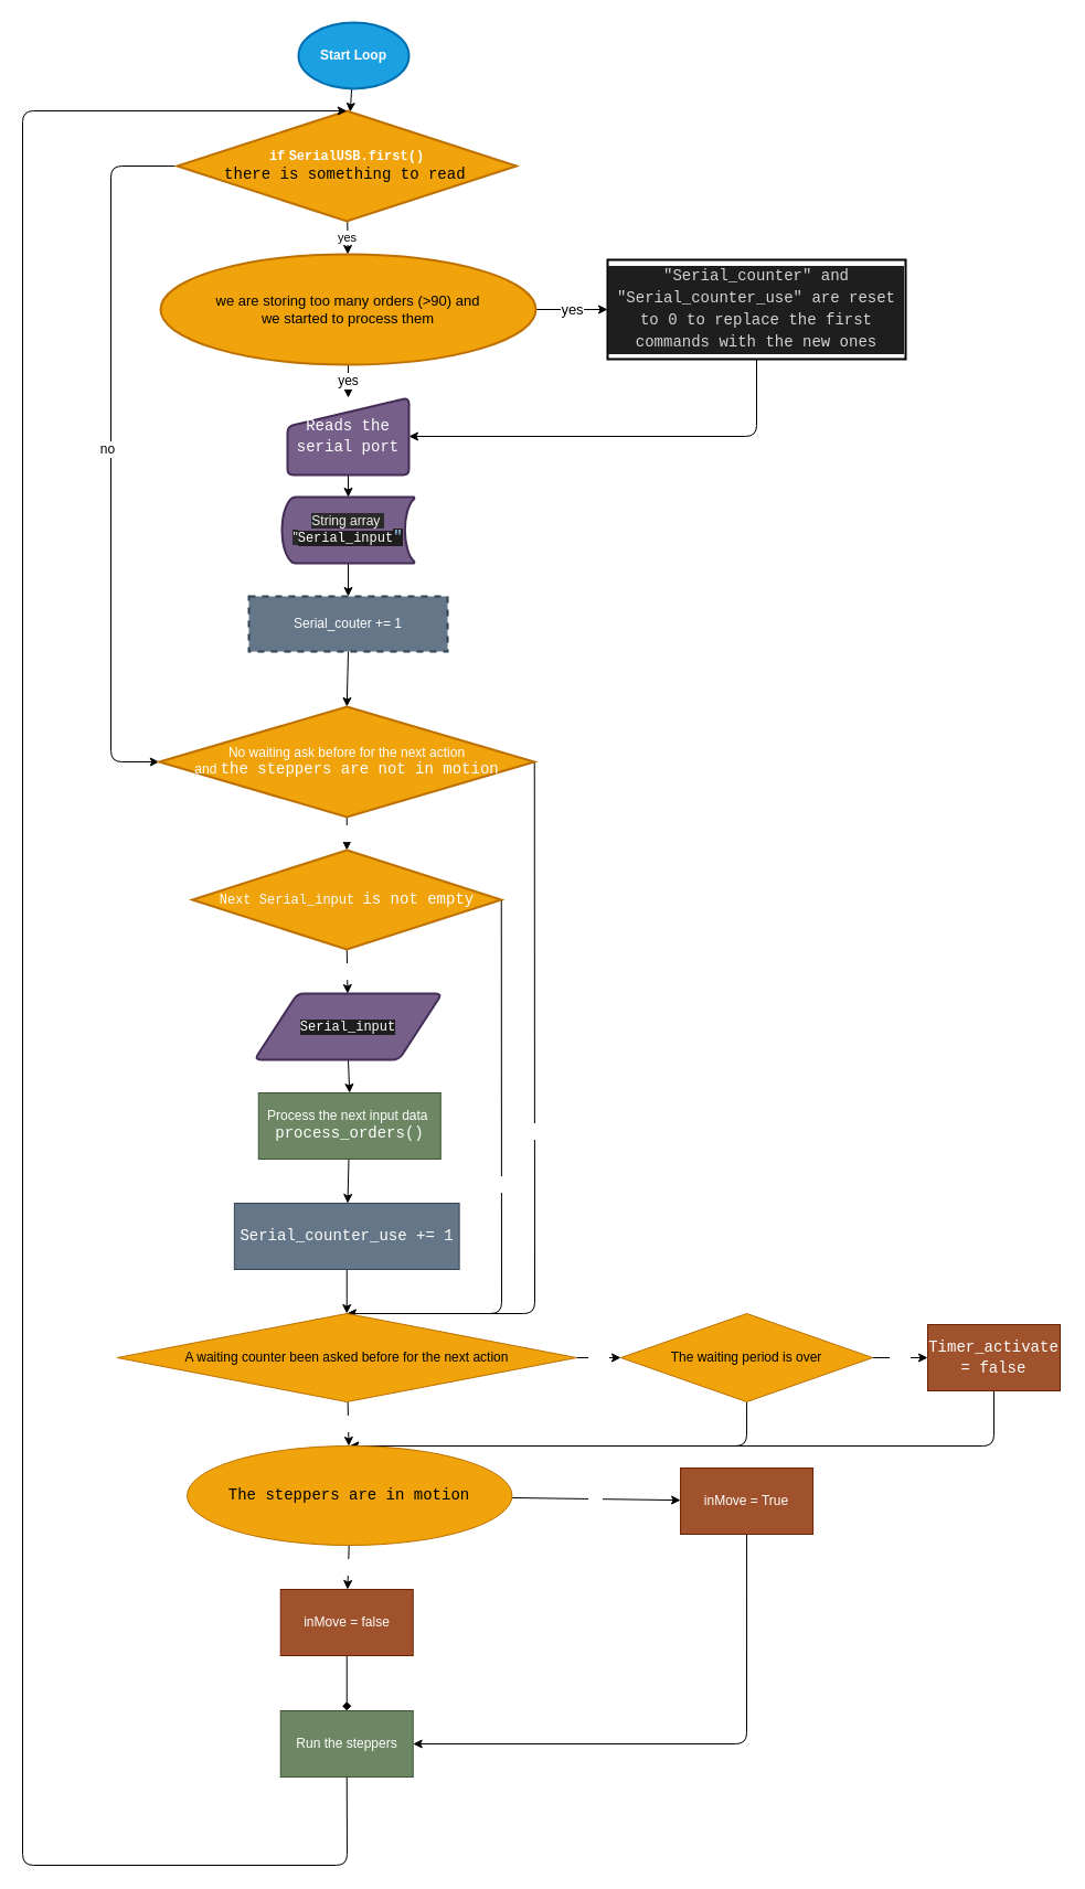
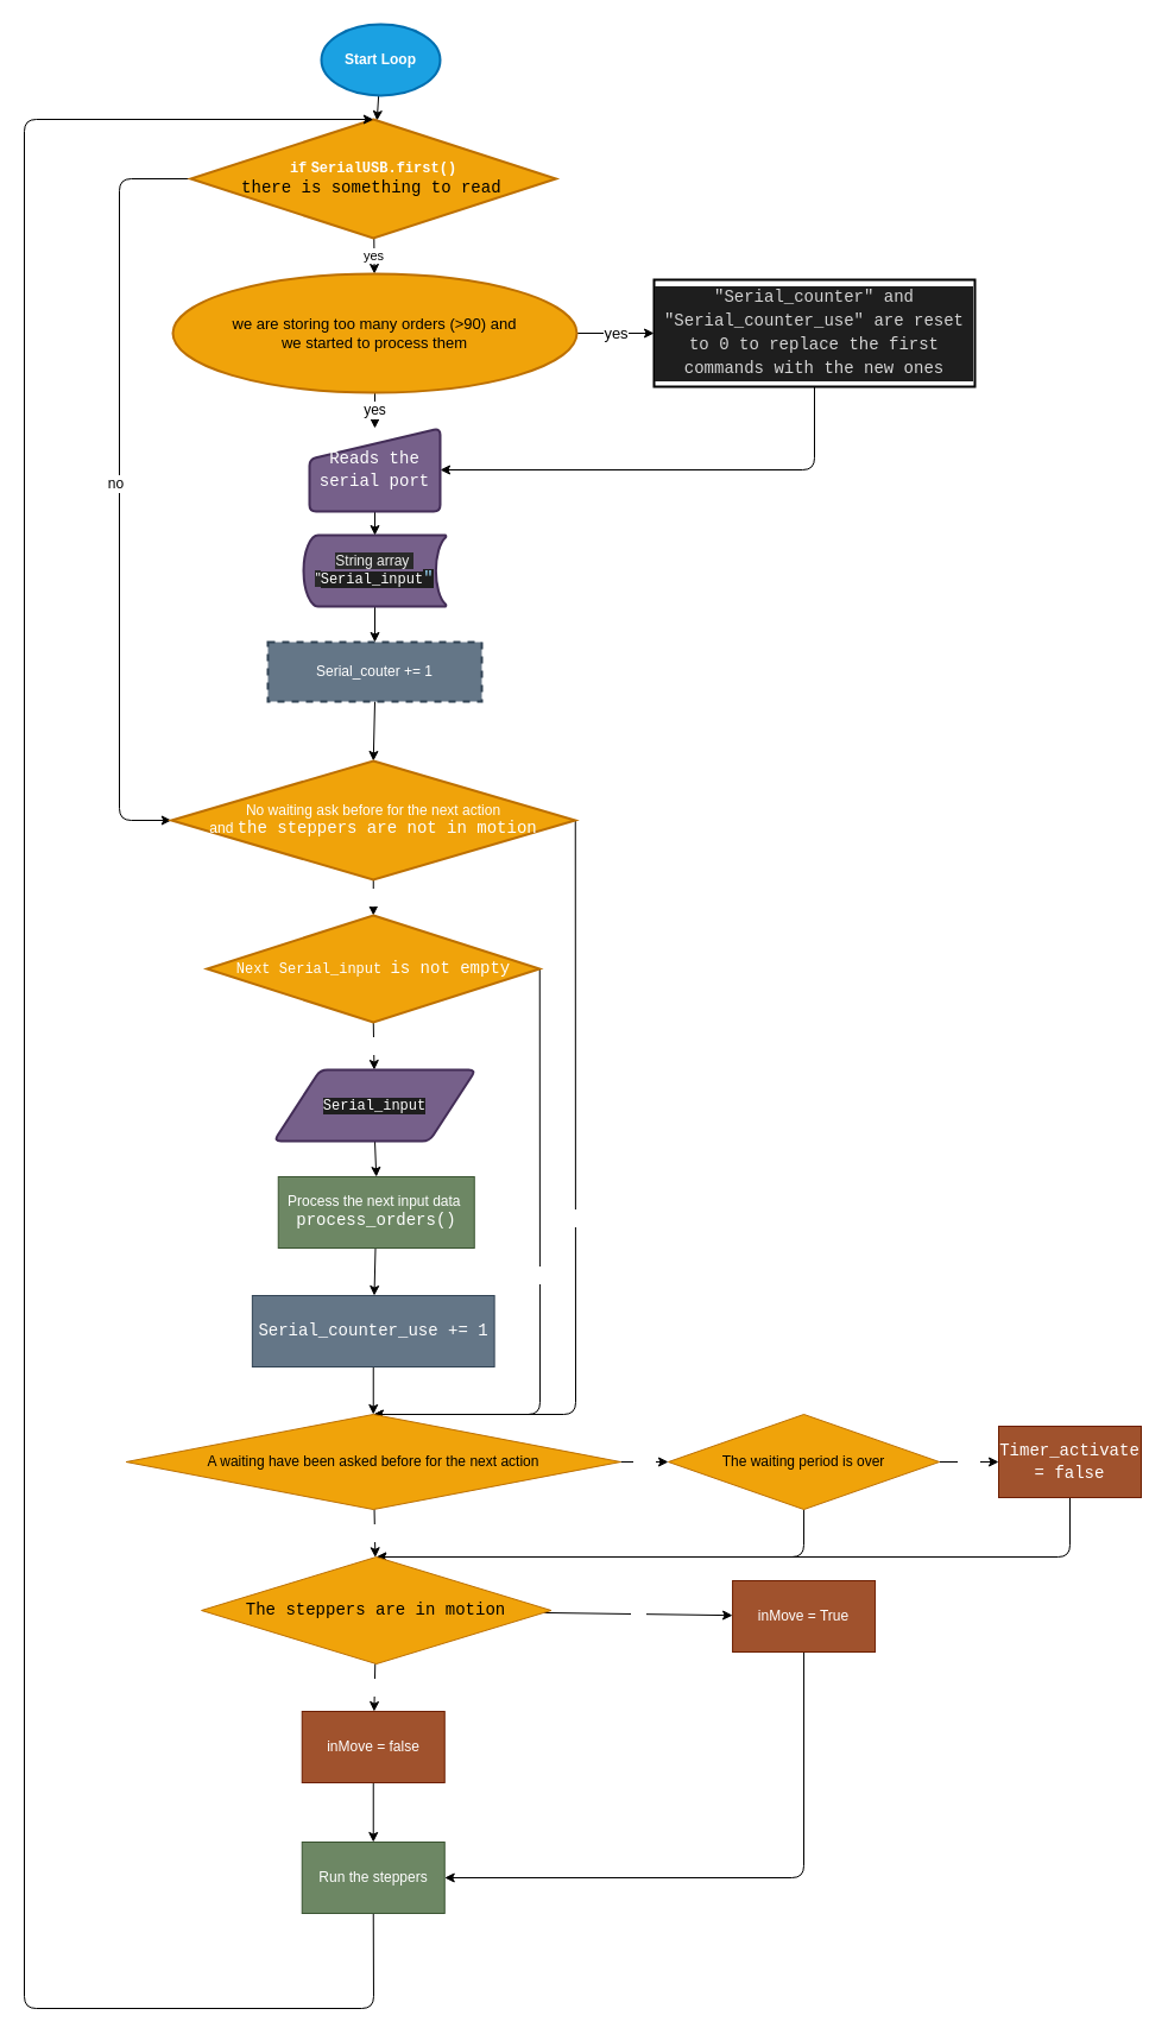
  <mxCell id="0" />
  <mxCell id="1" parent="0" />
  <mxCell id="2" value="" style="edgeStyle=none;html=1;" edge="1" parent="1" source="3" target="7"><mxGeometry relative="1" as="geometry" /></mxCell>
  <mxCell id="3" value="Start Loop" style="strokeWidth=2;html=1;shape=mxgraph.flowchart.start_1;whiteSpace=wrap;fillColor=#1ba1e2;strokeColor=#006EAF;shadow=0;fontStyle=1;fontColor=#ffffff;" vertex="1" parent="1"><mxGeometry x="270" y="20" width="100" height="60" as="geometry" /></mxCell>
  <mxCell id="4" value="yes" style="edgeStyle=none;html=1;" edge="1" parent="1" source="7" target="10"><mxGeometry relative="1" as="geometry" /></mxCell>
  <mxCell id="5" style="edgeStyle=none;html=1;exitX=0;exitY=0.5;exitDx=0;exitDy=0;entryX=0;entryY=0.5;entryDx=0;entryDy=0;entryPerimeter=0;fontSize=12;fontColor=#FFFFFF;" edge="1" parent="1" source="7" target="21"><mxGeometry relative="1" as="geometry"><Array as="points"><mxPoint x="100" y="150" /><mxPoint x="100" y="690" /></Array></mxGeometry></mxCell>
  <mxCell id="6" value="no" style="edgeLabel;html=1;align=center;verticalAlign=middle;resizable=0;points=[];fontSize=12;fontColor=default;" vertex="1" connectable="0" parent="5"><mxGeometry x="-0.019" y="-4" relative="1" as="geometry"><mxPoint as="offset" /></mxGeometry></mxCell>
  <mxCell id="7" value="&lt;b&gt;&lt;font color=&quot;#ffffff&quot;&gt;&lt;span style=&quot;font-family: &amp;#34;consolas&amp;#34; , &amp;#34;courier new&amp;#34; , monospace&quot;&gt;if&lt;/span&gt;&amp;nbsp;&lt;span style=&quot;font-family: &amp;#34;consolas&amp;#34; , &amp;#34;courier new&amp;#34; , monospace&quot;&gt;SerialUSB&lt;/span&gt;&lt;span style=&quot;font-family: &amp;#34;consolas&amp;#34; , &amp;#34;courier new&amp;#34; , monospace&quot;&gt;.&lt;/span&gt;&lt;span style=&quot;font-family: &amp;#34;consolas&amp;#34; , &amp;#34;courier new&amp;#34; , monospace&quot;&gt;first&lt;/span&gt;&lt;span style=&quot;font-family: &amp;#34;consolas&amp;#34; , &amp;#34;courier new&amp;#34; , monospace&quot;&gt;()&lt;br&gt;&lt;/span&gt;&lt;/font&gt;&lt;/b&gt;&lt;span style=&quot;font-family: &amp;#34;consolas&amp;#34; , &amp;#34;courier new&amp;#34; , monospace ; font-size: 14px&quot;&gt;there is something to read&lt;/span&gt;&lt;b&gt;&amp;nbsp;&lt;/b&gt;&lt;b&gt;&lt;font color=&quot;#ffffff&quot;&gt;&lt;span style=&quot;font-family: &amp;#34;consolas&amp;#34; , &amp;#34;courier new&amp;#34; , monospace&quot;&gt;&lt;br&gt;&lt;/span&gt;&lt;/font&gt;&lt;/b&gt;" style="rhombus;whiteSpace=wrap;html=1;strokeWidth=2;fillColor=#f0a30a;fontColor=#000000;strokeColor=#BD7000;" vertex="1" parent="1"><mxGeometry x="160" y="100" width="307.5" height="100" as="geometry" /></mxCell>
  <mxCell id="8" value="yes" style="edgeStyle=none;html=1;exitX=1;exitY=0.5;exitDx=0;exitDy=0;entryX=0;entryY=0.5;entryDx=0;entryDy=0;fontSize=13;" edge="1" parent="1" source="10" target="12"><mxGeometry relative="1" as="geometry" /></mxCell>
  <mxCell id="9" value="yes" style="edgeStyle=none;html=1;exitX=0.5;exitY=1;exitDx=0;exitDy=0;entryX=0.5;entryY=0;entryDx=0;entryDy=0;fontSize=12;fontColor=default;" edge="1" parent="1" source="10" target="18"><mxGeometry relative="1" as="geometry" /></mxCell>
  <mxCell id="10" value="&lt;font style=&quot;font-size: 13px&quot;&gt;we are storing too many orders (&amp;gt;90)&amp;nbsp;and &lt;br&gt;we started to process them&lt;/font&gt;" style="ellipse;whiteSpace=wrap;html=1;strokeWidth=2;fillColor=#f0a30a;fontColor=#000000;strokeColor=#BD7000;" vertex="1" parent="1"><mxGeometry x="145" y="230" width="340" height="100" as="geometry" /></mxCell>
  <mxCell id="11" style="edgeStyle=none;html=1;exitX=0.5;exitY=1;exitDx=0;exitDy=0;entryX=1;entryY=0.5;entryDx=0;entryDy=0;fontSize=12;fontColor=#FFFFFF;" edge="1" parent="1" source="12" target="18"><mxGeometry relative="1" as="geometry"><Array as="points"><mxPoint x="685" y="395" /></Array></mxGeometry></mxCell>
  <mxCell id="12" value="&lt;div style=&quot;background-color: rgb(30 , 30 , 30) ; line-height: 19px&quot;&gt;&lt;font color=&quot;#d4d4d4&quot; face=&quot;consolas, courier new, monospace&quot;&gt;&lt;span style=&quot;font-size: 14px&quot;&gt;&quot;Serial_counter&quot; and &quot;Serial_counter_use&quot; are reset to 0 to replace the first commands with the new ones&lt;/span&gt;&lt;/font&gt;&lt;br&gt;&lt;/div&gt;" style="whiteSpace=wrap;html=1;strokeWidth=2;" vertex="1" parent="1"><mxGeometry x="550" y="235" width="270" height="90" as="geometry" /></mxCell>
  <mxCell id="13" style="edgeStyle=none;html=1;exitX=0.5;exitY=1;exitDx=0;exitDy=0;entryX=0.5;entryY=0;entryDx=0;entryDy=0;entryPerimeter=0;fontSize=12;fontColor=#FFFFFF;" edge="1" parent="1" source="14" target="21"><mxGeometry relative="1" as="geometry" /></mxCell>
  <mxCell id="14" value="&lt;span style=&quot;color: rgb(255 , 255 , 255)&quot;&gt;Serial_couter += 1&lt;/span&gt;" style="whiteSpace=wrap;html=1;strokeWidth=2;fillColor=#647687;fontColor=#ffffff;strokeColor=#314354;dashed=1;" vertex="1" parent="1"><mxGeometry x="225" y="540" width="180" height="50" as="geometry" /></mxCell>
  <mxCell id="15" style="edgeStyle=none;html=1;exitX=0.5;exitY=1;exitDx=0;exitDy=0;exitPerimeter=0;entryX=0.5;entryY=0;entryDx=0;entryDy=0;fontSize=12;fontColor=#FFFFFF;" edge="1" parent="1" source="16" target="14"><mxGeometry relative="1" as="geometry" /></mxCell>
  <mxCell id="16" value="&lt;span style=&quot;color: rgb(240 , 240 , 240) ; font-family: &amp;#34;helvetica&amp;#34; ; font-size: 12px ; font-style: normal ; font-weight: 400 ; letter-spacing: normal ; text-align: center ; text-indent: 0px ; text-transform: none ; word-spacing: 0px ; background-color: rgb(42 , 42 , 42)&quot;&gt;String array&amp;nbsp; &quot;&lt;/span&gt;&lt;span style=&quot;color: rgb(240 , 240 , 240) ; font-size: 12px ; font-style: normal ; font-weight: 400 ; letter-spacing: normal ; text-align: center ; text-indent: 0px ; text-transform: none ; word-spacing: 0px ; background-color: rgb(30 , 30 , 30) ; font-family: &amp;#34;consolas&amp;#34; , &amp;#34;courier new&amp;#34; , monospace&quot;&gt;&lt;font color=&quot;#ffffff&quot;&gt;Serial_input&lt;/font&gt;&lt;/span&gt;&lt;span style=&quot;font-style: normal ; font-weight: 400 ; letter-spacing: normal ; text-align: center ; text-indent: 0px ; text-transform: none ; word-spacing: 0px ; color: rgb(156 , 220 , 254) ; background-color: rgb(30 , 30 , 30) ; font-family: &amp;#34;consolas&amp;#34; , &amp;#34;courier new&amp;#34; , monospace ; font-size: 14px&quot;&gt;&quot;&lt;/span&gt;" style="strokeWidth=2;html=1;shape=mxgraph.flowchart.stored_data;whiteSpace=wrap;shadow=0;fontSize=12;fontColor=#ffffff;fillColor=#76608a;strokeColor=#432D57;" vertex="1" parent="1"><mxGeometry x="255" y="450" width="120" height="60" as="geometry" /></mxCell>
  <mxCell id="17" style="edgeStyle=none;html=1;exitX=0.5;exitY=1;exitDx=0;exitDy=0;entryX=0.5;entryY=0;entryDx=0;entryDy=0;entryPerimeter=0;fontSize=12;fontColor=#FFFFFF;" edge="1" parent="1" source="18" target="16"><mxGeometry relative="1" as="geometry" /></mxCell>
  <mxCell id="18" value="&lt;p style=&quot;font-family: &amp;#34;consolas&amp;#34; , &amp;#34;courier new&amp;#34; , monospace ; font-size: 14px ; line-height: 19px&quot;&gt;Reads the&lt;br&gt;serial port&lt;/p&gt;" style="html=1;strokeWidth=2;shape=manualInput;whiteSpace=wrap;rounded=1;size=26;arcSize=11;shadow=0;fontSize=12;fontColor=#ffffff;fillColor=#76608a;strokeColor=#432D57;" vertex="1" parent="1"><mxGeometry x="260" y="360" width="110" height="70" as="geometry" /></mxCell>
  <mxCell id="19" value="yes" style="edgeStyle=none;html=1;fontSize=12;fontColor=#FFFFFF;" edge="1" parent="1" source="21" target="24"><mxGeometry relative="1" as="geometry" /></mxCell>
  <mxCell id="20" value="no" style="edgeStyle=none;html=1;exitX=1;exitY=0.5;exitDx=0;exitDy=0;exitPerimeter=0;entryX=0.5;entryY=0;entryDx=0;entryDy=0;fontSize=12;fontColor=#FFFFFF;" edge="1" parent="1" source="21" target="33"><mxGeometry relative="1" as="geometry"><Array as="points"><mxPoint x="484" y="1190" /></Array></mxGeometry></mxCell>
  <mxCell id="21" value="&lt;font color=&quot;#ffffff&quot;&gt;No waiting ask before for the next action&lt;br&gt;&lt;/font&gt;&lt;font color=&quot;#ffffff&quot;&gt;and&amp;nbsp;&lt;/font&gt;&lt;span style=&quot;font-family: &amp;#34;consolas&amp;#34; , &amp;#34;courier new&amp;#34; , monospace ; font-size: 14px&quot;&gt;&lt;font color=&quot;#ffffff&quot;&gt;the steppers are not in motion&lt;/font&gt;&lt;/span&gt;&lt;font color=&quot;#ffffff&quot;&gt;&lt;br&gt;&lt;/font&gt;" style="strokeWidth=2;html=1;shape=mxgraph.flowchart.decision;whiteSpace=wrap;shadow=0;labelBackgroundColor=none;fontSize=12;fontColor=#000000;fillColor=#f0a30a;strokeColor=#BD7000;" vertex="1" parent="1"><mxGeometry x="143.75" y="640" width="340" height="100" as="geometry" /></mxCell>
  <mxCell id="22" value="yes" style="edgeStyle=none;html=1;exitX=0.5;exitY=1;exitDx=0;exitDy=0;fontSize=12;fontColor=#FFFFFF;" edge="1" parent="1" source="24" target="26"><mxGeometry relative="1" as="geometry" /></mxCell>
  <mxCell id="23" value="no" style="edgeStyle=none;html=1;exitX=1;exitY=0.5;exitDx=0;exitDy=0;entryX=0.5;entryY=0;entryDx=0;entryDy=0;fontSize=12;fontColor=#FFFFFF;" edge="1" parent="1" source="24" target="33"><mxGeometry relative="1" as="geometry"><Array as="points"><mxPoint x="454" y="1190" /></Array></mxGeometry></mxCell>
  <mxCell id="24" value="&lt;span style=&quot;color: rgb(255 , 255 , 255) ; font-family: &amp;#34;consolas&amp;#34; , &amp;#34;courier new&amp;#34; , monospace&quot;&gt;Next Serial_input&amp;nbsp;&lt;/span&gt;&lt;span style=&quot;color: rgb(255 , 255 , 255) ; font-family: &amp;#34;consolas&amp;#34; , &amp;#34;courier new&amp;#34; , monospace ; font-size: 14px&quot;&gt;is not empty&lt;/span&gt;&lt;span style=&quot;color: rgb(255 , 255 , 255) ; font-family: &amp;#34;consolas&amp;#34; , &amp;#34;courier new&amp;#34; , monospace&quot;&gt;&lt;br&gt;&lt;/span&gt;" style="rhombus;whiteSpace=wrap;html=1;fontColor=#000000;strokeWidth=2;shadow=0;labelBackgroundColor=none;fillColor=#f0a30a;strokeColor=#BD7000;" vertex="1" parent="1"><mxGeometry x="173.75" y="770" width="280" height="90" as="geometry" /></mxCell>
  <mxCell id="25" style="edgeStyle=none;html=1;exitX=0.5;exitY=1;exitDx=0;exitDy=0;entryX=0.5;entryY=0;entryDx=0;entryDy=0;fontSize=12;fontColor=#FFFFFF;" edge="1" parent="1" source="26" target="28"><mxGeometry relative="1" as="geometry" /></mxCell>
  <mxCell id="26" value="&lt;span style=&quot;font-family: &amp;#34;consolas&amp;#34; , &amp;#34;courier new&amp;#34; , monospace ; background-color: rgb(30 , 30 , 30)&quot;&gt;Serial_input&lt;/span&gt;" style="shape=parallelogram;html=1;strokeWidth=2;perimeter=parallelogramPerimeter;whiteSpace=wrap;rounded=1;arcSize=12;size=0.23;shadow=0;labelBackgroundColor=none;fontSize=12;fontColor=#ffffff;fillColor=#76608a;strokeColor=#432D57;" vertex="1" parent="1"><mxGeometry x="230" y="900" width="170" height="60" as="geometry" /></mxCell>
  <mxCell id="27" value="" style="edgeStyle=none;html=1;fontSize=12;fontColor=#FFFFFF;" edge="1" parent="1" source="28" target="30"><mxGeometry relative="1" as="geometry" /></mxCell>
  <mxCell id="28" value="Process the next input data&amp;nbsp;&lt;br&gt;&lt;div style=&quot;font-family: &amp;#34;consolas&amp;#34; , &amp;#34;courier new&amp;#34; , monospace ; font-size: 14px ; line-height: 19px&quot;&gt;process_orders()&lt;/div&gt;" style="rounded=0;whiteSpace=wrap;html=1;shadow=0;labelBackgroundColor=none;fontSize=12;fontColor=#ffffff;strokeColor=#3A5431;fillColor=#6d8764;" vertex="1" parent="1"><mxGeometry x="233.75" y="990" width="165" height="60" as="geometry" /></mxCell>
  <mxCell id="29" value="" style="edgeStyle=none;html=1;fontSize=12;fontColor=#FFFFFF;" edge="1" parent="1" source="30" target="33"><mxGeometry relative="1" as="geometry" /></mxCell>
  <mxCell id="30" value="&lt;p style=&quot;font-family: &amp;#34;consolas&amp;#34; , &amp;#34;courier new&amp;#34; , monospace ; font-size: 14px ; line-height: 19px&quot;&gt;Serial_counter_use += 1&lt;/p&gt;" style="whiteSpace=wrap;html=1;fontColor=#ffffff;rounded=0;shadow=0;labelBackgroundColor=none;fillColor=#647687;strokeColor=#314354;" vertex="1" parent="1"><mxGeometry x="211.87" y="1090" width="203.75" height="60" as="geometry" /></mxCell>
  <mxCell id="31" value="yes" style="edgeStyle=none;html=1;fontSize=12;fontColor=#FFFFFF;" edge="1" parent="1" source="33" target="36"><mxGeometry relative="1" as="geometry" /></mxCell>
  <mxCell id="32" value="no" style="edgeStyle=none;html=1;fontSize=12;fontColor=#FFFFFF;" edge="1" parent="1" source="33" target="41"><mxGeometry relative="1" as="geometry" /></mxCell>
- <mxCell id="33" value="A waiting counter been asked before for the next action" style="rhombus;whiteSpace=wrap;html=1;fontColor=#000000;rounded=0;shadow=0;labelBackgroundColor=none;fillColor=#f0a30a;strokeColor=#BD7000;" vertex="1" parent="1"><mxGeometry x="105.61" y="1190" width="416.26" height="80" as="geometry" /></mxCell>
+ <mxCell id="33" value="A waiting have been asked before for the next action" style="rhombus;whiteSpace=wrap;html=1;fontColor=#000000;rounded=0;shadow=0;labelBackgroundColor=none;fillColor=#f0a30a;strokeColor=#BD7000;" vertex="1" parent="1"><mxGeometry x="105.61" y="1190" width="416.26" height="80" as="geometry" /></mxCell>
  <mxCell id="34" value="yes" style="edgeStyle=none;html=1;fontSize=12;fontColor=#FFFFFF;" edge="1" parent="1" source="36" target="38"><mxGeometry relative="1" as="geometry" /></mxCell>
  <mxCell id="35" style="edgeStyle=none;html=1;exitX=0.5;exitY=1;exitDx=0;exitDy=0;entryX=0.5;entryY=0;entryDx=0;entryDy=0;fontSize=12;fontColor=#FFFFFF;" edge="1" parent="1" source="36" target="41"><mxGeometry relative="1" as="geometry"><Array as="points"><mxPoint x="676" y="1310" /></Array></mxGeometry></mxCell>
  <mxCell id="36" value="The waiting period is over" style="rhombus;whiteSpace=wrap;html=1;fontColor=#000000;rounded=0;shadow=0;labelBackgroundColor=none;fillColor=#f0a30a;strokeColor=#BD7000;" vertex="1" parent="1"><mxGeometry x="562" y="1190" width="228.13" height="80" as="geometry" /></mxCell>
  <mxCell id="37" style="edgeStyle=none;html=1;exitX=0.5;exitY=1;exitDx=0;exitDy=0;fontSize=12;fontColor=#FFFFFF;entryX=0.5;entryY=0;entryDx=0;entryDy=0;" edge="1" parent="1" source="38" target="41"><mxGeometry relative="1" as="geometry"><mxPoint x="670" y="1310" as="targetPoint" /><Array as="points"><mxPoint x="900" y="1310" /></Array></mxGeometry></mxCell>
  <mxCell id="38" value="&lt;p style=&quot;font-family: &amp;#34;consolas&amp;#34; , &amp;#34;courier new&amp;#34; , monospace ; font-size: 14px ; line-height: 19px&quot;&gt;Timer_activate = false&lt;/p&gt;" style="whiteSpace=wrap;html=1;fontColor=#ffffff;rounded=0;shadow=0;labelBackgroundColor=none;fillColor=#a0522d;strokeColor=#6D1F00;" vertex="1" parent="1"><mxGeometry x="840.005" y="1200" width="120" height="60" as="geometry" /></mxCell>
  <mxCell id="39" value="yes" style="edgeStyle=none;html=1;fontSize=12;fontColor=#FFFFFF;" edge="1" parent="1" source="41" target="43"><mxGeometry relative="1" as="geometry" /></mxCell>
  <mxCell id="40" value="no" style="edgeStyle=none;html=1;fontSize=12;fontColor=#FFFFFF;" edge="1" parent="1" source="41" target="45"><mxGeometry relative="1" as="geometry" /></mxCell>
- <mxCell id="41" value="&lt;p style=&quot;font-family: &amp;#34;consolas&amp;#34; , &amp;#34;courier new&amp;#34; , monospace ; font-size: 14px ; line-height: 19px&quot;&gt;The steppers are in motion&lt;/p&gt;" style="ellipse;whiteSpace=wrap;html=1;fontColor=#000000;shadow=0;labelBackgroundColor=none;fillColor=#f0a30a;strokeColor=#BD7000;" vertex="1" parent="1"><mxGeometry x="169.06" y="1310" width="294.39" height="90" as="geometry" /></mxCell>
- <mxCell id="42" value="" style="edgeStyle=none;html=1;fontSize=12;fontColor=#FFFFFF;endArrow=diamond;" edge="1" parent="1" source="43" target="47"><mxGeometry relative="1" as="geometry" /></mxCell>
+ <mxCell id="41" value="&lt;p style=&quot;font-family: &amp;#34;consolas&amp;#34; , &amp;#34;courier new&amp;#34; , monospace ; font-size: 14px ; line-height: 19px&quot;&gt;The steppers are in motion&lt;/p&gt;" style="rhombus;whiteSpace=wrap;html=1;fontColor=#000000;rounded=0;shadow=0;labelBackgroundColor=none;fillColor=#f0a30a;strokeColor=#BD7000;" vertex="1" parent="1"><mxGeometry x="169.06" y="1310" width="294.39" height="90" as="geometry" /></mxCell>
+ <mxCell id="42" value="" style="edgeStyle=none;html=1;fontSize=12;fontColor=#FFFFFF;" edge="1" parent="1" source="43" target="47"><mxGeometry relative="1" as="geometry" /></mxCell>
  <mxCell id="43" value="inMove = false" style="whiteSpace=wrap;html=1;fontColor=#ffffff;rounded=0;shadow=0;labelBackgroundColor=none;fillColor=#a0522d;strokeColor=#6D1F00;" vertex="1" parent="1"><mxGeometry x="253.735" y="1440" width="120" height="60" as="geometry" /></mxCell>
  <mxCell id="44" style="edgeStyle=none;html=1;exitX=0.5;exitY=1;exitDx=0;exitDy=0;entryX=1;entryY=0.5;entryDx=0;entryDy=0;fontSize=12;fontColor=#FFFFFF;" edge="1" parent="1" source="45" target="47"><mxGeometry relative="1" as="geometry"><Array as="points"><mxPoint x="676" y="1580" /></Array></mxGeometry></mxCell>
  <mxCell id="45" value="inMove = True" style="whiteSpace=wrap;html=1;fontColor=#ffffff;rounded=0;shadow=0;labelBackgroundColor=none;fillColor=#a0522d;strokeColor=#6D1F00;" vertex="1" parent="1"><mxGeometry x="616.065" y="1330" width="120" height="60" as="geometry" /></mxCell>
  <mxCell id="46" style="edgeStyle=none;html=1;exitX=0.5;exitY=1;exitDx=0;exitDy=0;fontSize=12;fontColor=#FFFFFF;entryX=0.5;entryY=0;entryDx=0;entryDy=0;" edge="1" parent="1" source="47" target="7"><mxGeometry relative="1" as="geometry"><mxPoint x="20" y="90" as="targetPoint" /><Array as="points"><mxPoint x="314" y="1690" /><mxPoint x="20" y="1690" /><mxPoint x="20" y="100" /></Array></mxGeometry></mxCell>
  <mxCell id="47" value="Run the steppers" style="whiteSpace=wrap;html=1;fontColor=#ffffff;rounded=0;shadow=0;labelBackgroundColor=none;fillColor=#6d8764;strokeColor=#3A5431;" vertex="1" parent="1"><mxGeometry x="253.735" y="1550" width="120" height="60" as="geometry" /></mxCell>
